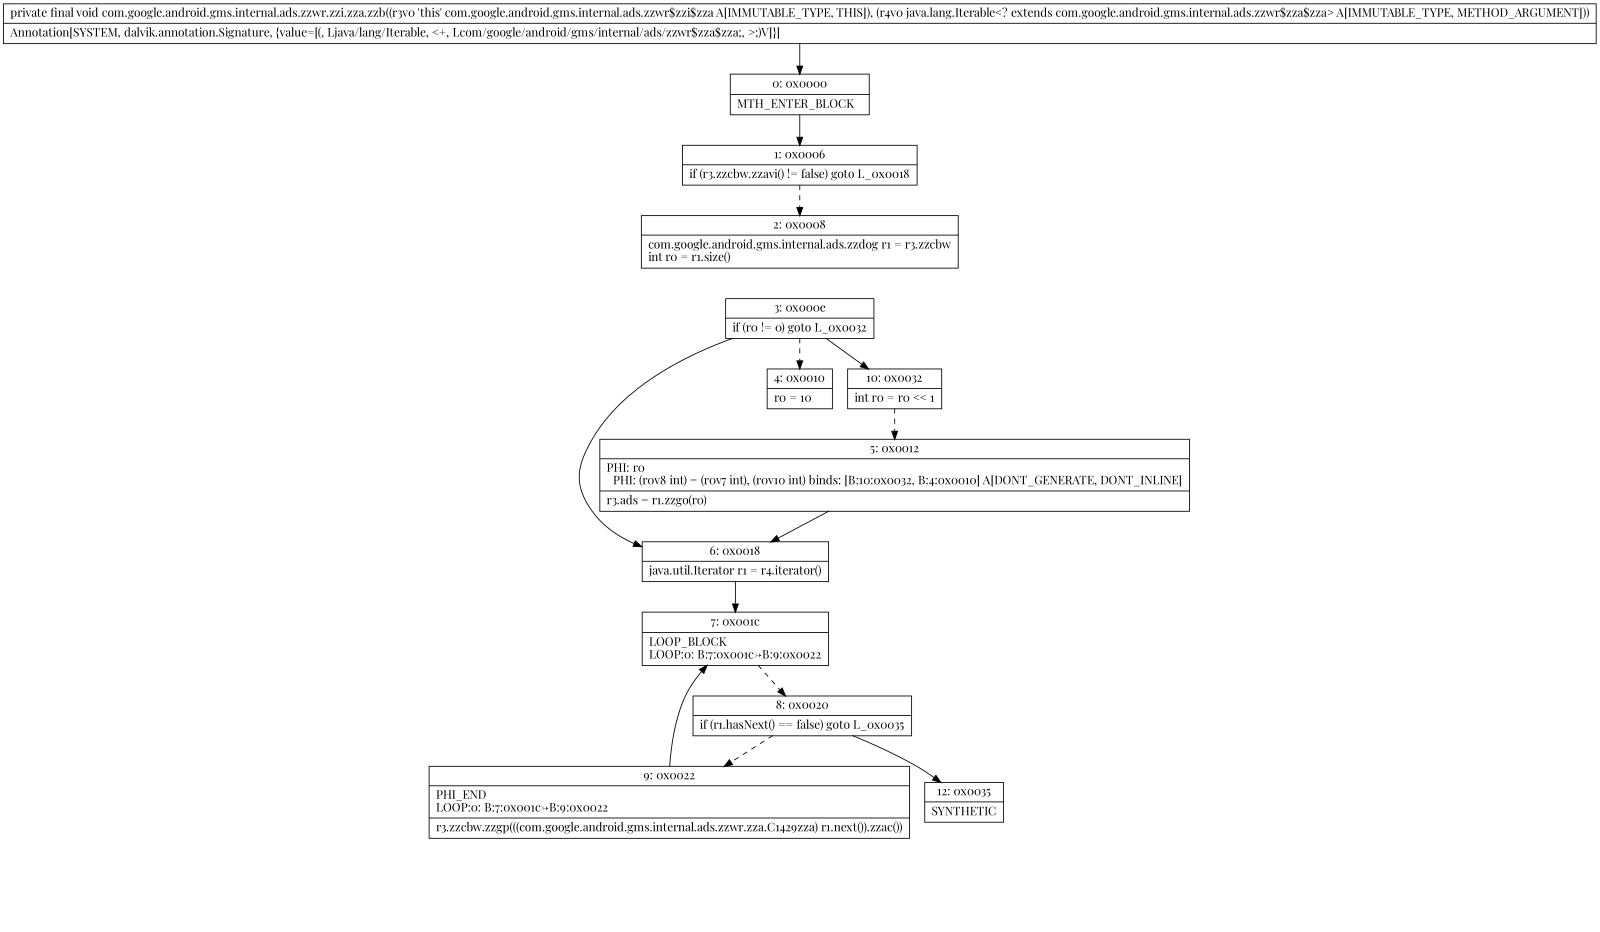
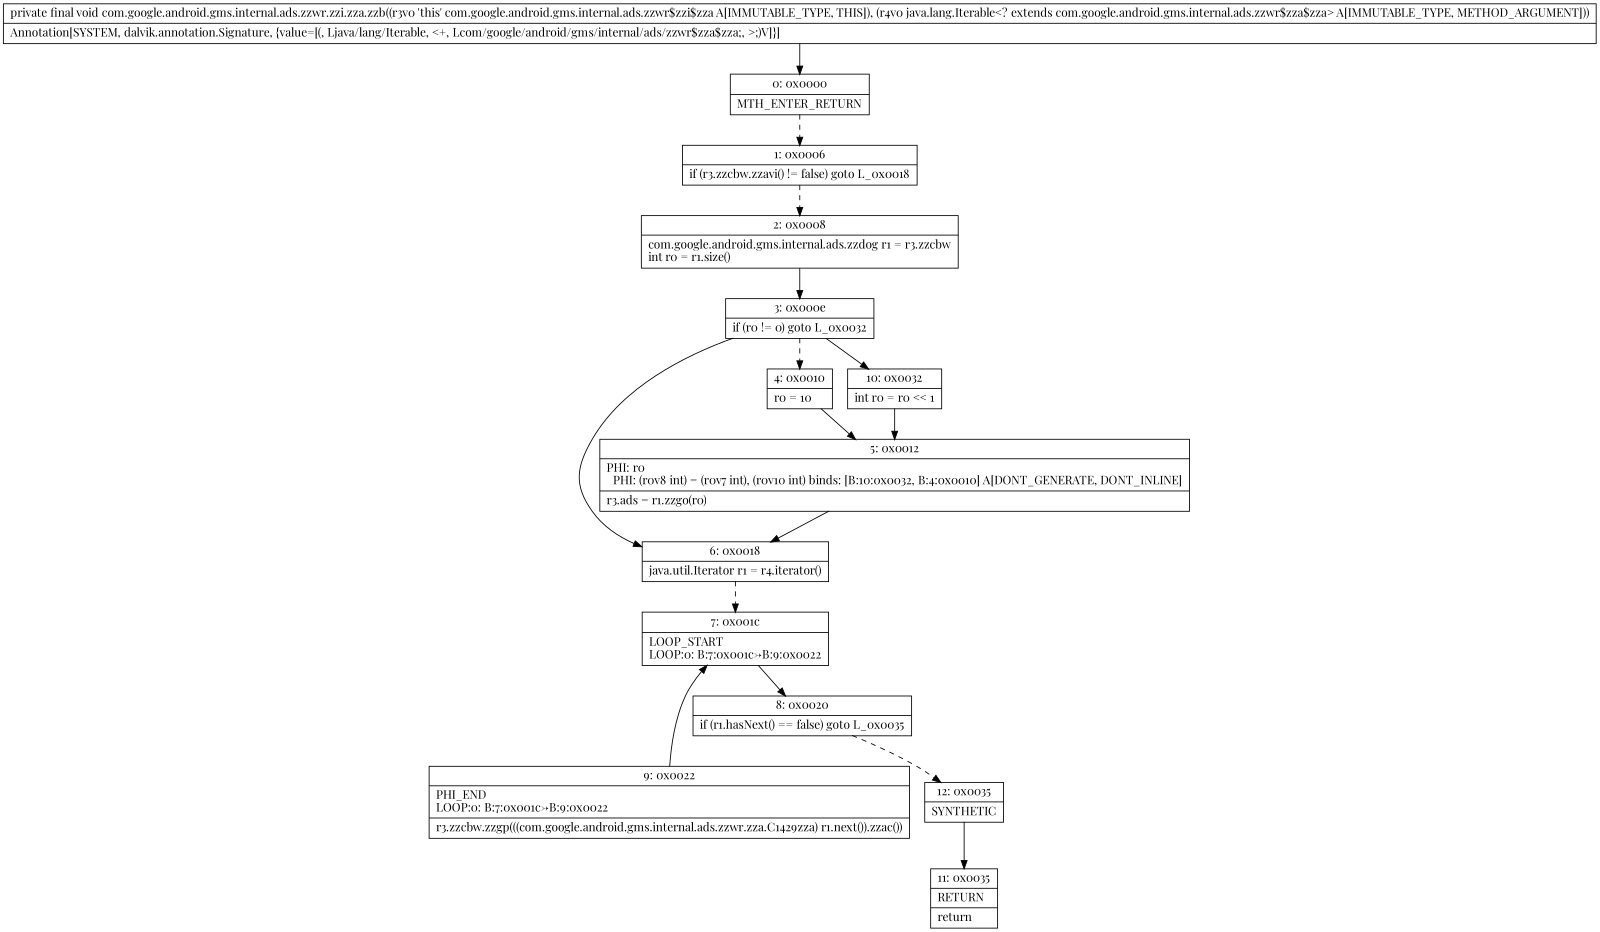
  digraph {
    fontname="Playfair Display"
    node [fontname="Playfair Display" shape=record]
    edge [fontname="Playfair Display"]
-   n1 [label="{0\:\ 0x0000|MTH_ENTER_BLOCK\l}"]
+   n1 [label="{0\:\ 0x0000|MTH_ENTER_RETURN\l}"]
    n2 [label="{1\:\ 0x0006|if (r3.zzcbw.zzavi() != false) goto L_0x0018\l}"]
    n3 [label="{2\:\ 0x0008|com.google.android.gms.internal.ads.zzdog r1 = r3.zzcbw\lint r0 = r1.size()\l}"]
    n4 [label="{3\:\ 0x000e|if (r0 != 0) goto L_0x0032\l}"]
    n5 [label="{6\:\ 0x0018|java.util.Iterator r1 = r4.iterator()\l}"]
-   n6 [label="{7\:\ 0x001c|LOOP_BLOCK\lLOOP:0: B:7:0x001c\-\>B:9:0x0022\l}"]
+   n6 [label="{7\:\ 0x001c|LOOP_START\lLOOP:0: B:7:0x001c\-\>B:9:0x0022\l}"]
    n7 [label="{4\:\ 0x0010|r0 = 10\l}"]
    n8 [label="{10\:\ 0x0032|int r0 = r0 \<\< 1\l}"]
    n9 [label="{5\:\ 0x0012|PHI: r0 \l  PHI: (r0v8 int) = (r0v7 int), (r0v10 int) binds: [B:10:0x0032, B:4:0x0010] A[DONT_GENERATE, DONT_INLINE]\l|r3.ads = r1.zzgo(r0)\l}"]
    n10 [label="{8\:\ 0x0020|if (r1.hasNext() == false) goto L_0x0035\l}"]
    n11 [label="{9\:\ 0x0022|PHI_END\lLOOP:0: B:7:0x001c\-\>B:9:0x0022\l|r3.zzcbw.zzgp(((com.google.android.gms.internal.ads.zzwr.zza.C1429zza) r1.next()).zzac())\l}"]
    n12 [label="{12\:\ 0x0035|SYNTHETIC\l}"]
+   n13 [label="{11\:\ 0x0035|RETURN\l|return\l}"]
    n14 [label="{private final void com.google.android.gms.internal.ads.zzwr.zzi.zza.zzb((r3v0 'this' com.google.android.gms.internal.ads.zzwr$zzi$zza A[IMMUTABLE_TYPE, THIS]), (r4v0 java.lang.Iterable\<? extends com.google.android.gms.internal.ads.zzwr$zza$zza\> A[IMMUTABLE_TYPE, METHOD_ARGUMENT]))  | Annotation[SYSTEM, dalvik.annotation.Signature, \{value=[(, Ljava\/lang\/Iterable, \<+, Lcom\/google\/android\/gms\/internal\/ads\/zzwr$zza$zza;, \>;)V]\}]\l}"]
-   n1 -> n2
+   n1 -> n2 [style=dashed]
    n2 -> n3 [style=dashed]
+   n3 -> n4
    n4 -> n5
    n4 -> n7 [style=dashed]
    n4 -> n8
-   n5 -> n6
-   n6 -> n10 [style=dashed]
-   n8 -> n9 [style=dashed]
+   n5 -> n6 [style=dashed]
+   n6 -> n10
+   n7 -> n9
+   n8 -> n9
    n9 -> n5
-   n10 -> n11 [style=dashed]
-   n10 -> n12
+   n10 -> n12 [style=dashed]
    n11 -> n6
+   n12 -> n13
    n14 -> n1
  }
